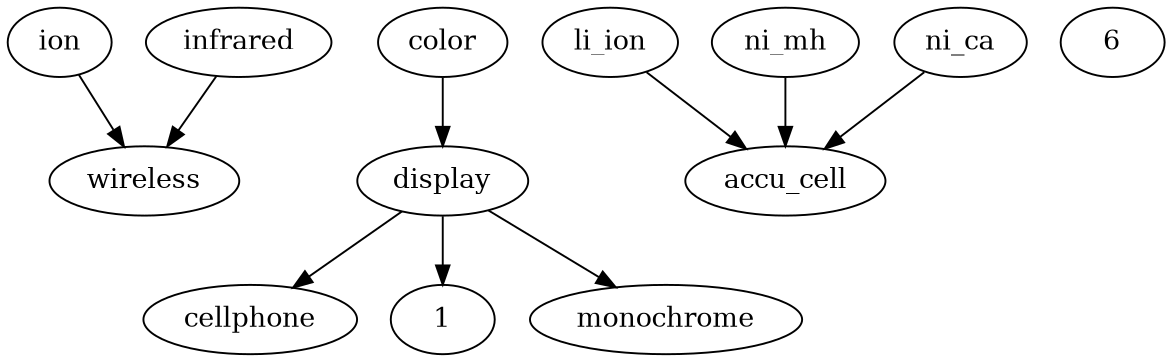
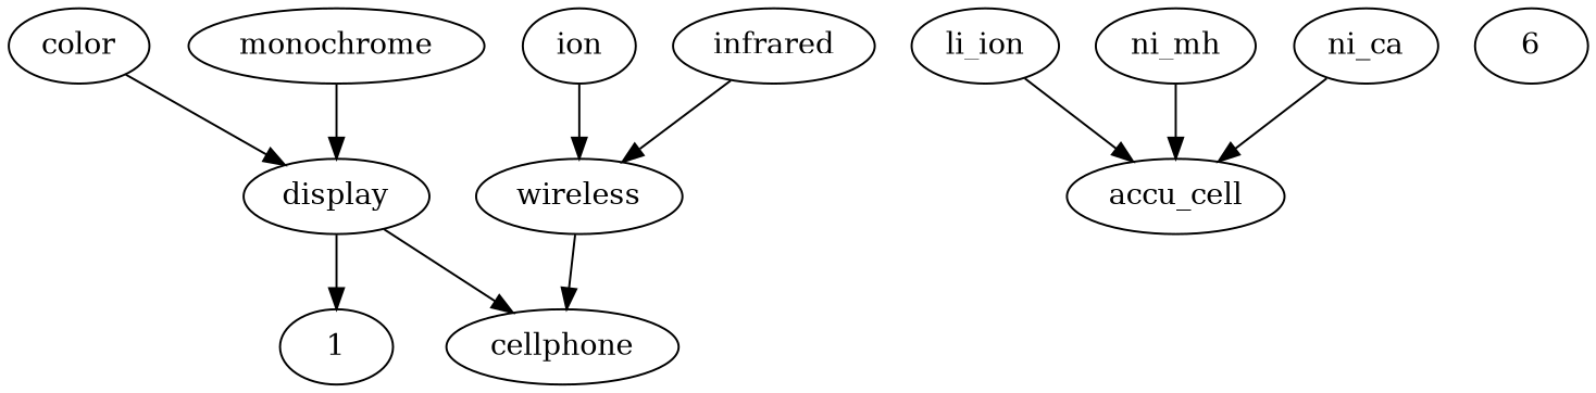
  digraph {
    wireless
    cellphone
    li_ion
    accu_cell
    n5 [label=ion]
    color
    display
    1
    ni_mh
    ni_ca
    n11 [label=6]
    infrared
    monochrome
+   wireless -> cellphone
    li_ion -> accu_cell
    n5 -> wireless
    color -> display
    display -> cellphone
    display -> 1
    ni_mh -> accu_cell
    ni_ca -> accu_cell
    infrared -> wireless
-   display -> monochrome
+   monochrome -> display
  }
